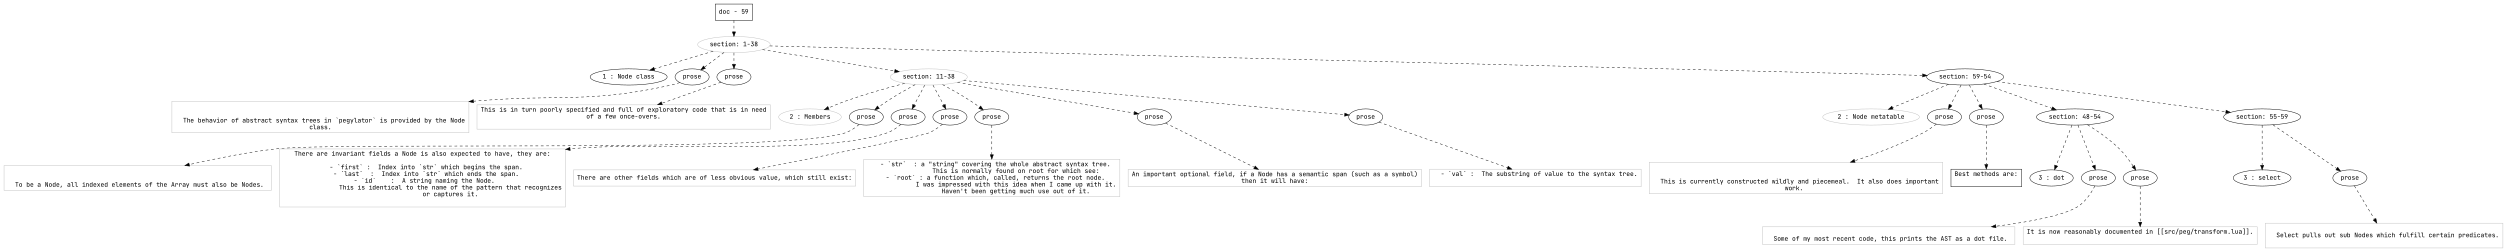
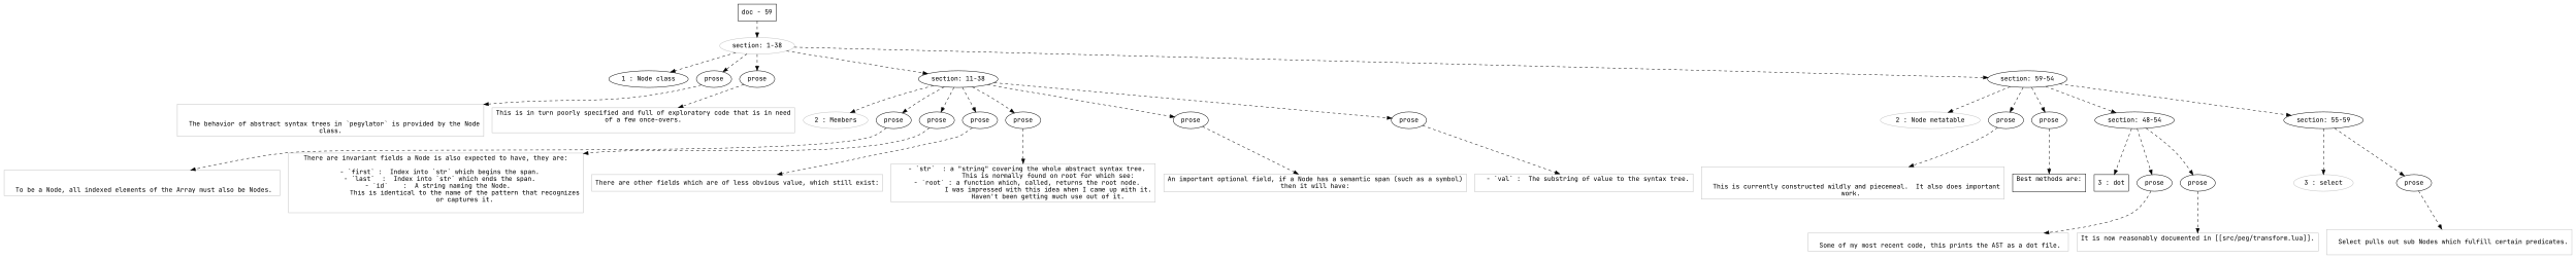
  digraph {
    fontname="JetBrains Mono"
    node [fontname="JetBrains Mono"]
    edge [fontname="JetBrains Mono" style=dashed]
    n1 [color=Gray label="section: 1-38"]
    n2 [label="1 : Node class"]
    n3 [label=prose]
    n4 [label=prose]
-   n5 [label="section: 11-38" color=Gray]
+   n5 [label="section: 11-38"]
    n6 [label="section: 59-54"]
    n7 [color=Gray label="2 : Members"]
    n8 [label=prose]
    n9 [label=prose]
    n10 [label=prose]
    n11 [label=prose]
    n12 [label=prose]
    n13 [label=prose]
    n14 [color=Gray label="2 : Node metatable"]
    n15 [label=prose]
    n16 [label=prose]
    n17 [label="section: 48-54"]
    n18 [label="section: 55-59"]
-   n19 [label="3 : dot"]
+   n19 [label="3 : dot" shape=box]
    n20 [label=prose]
    n21 [label=prose]
-   n22 [label="3 : select"]
+   n22 [label="3 : select" color=Gray]
    n23 [label=prose]
    n24 [color=Gray label="\n\n  The behavior of abstract syntax trees in `pegylator` is provided by the Node\nclass.\n" shape=rectangle]
    n25 [color=Gray label="This is in turn poorly specified and full of exploratory code that is in need\nof a few once-overs.\n\n" shape=rectangle]
    n26 [color=Gray label="\n\n  To be a Node, all indexed elements of the Array must also be Nodes. \n" shape=rectangle]
    n27 [color=Gray label="There are invariant fields a Node is also expected to have, they are:\n \n  - `first` :  Index into `str` which begins the span.\n  - `last`  :  Index into `str` which ends the span.\n  - `id`    :  A string naming the Node. \n               This is identical to the name of the pattern that recognizes\n               or captures it.\n\n" shape=rectangle]
    n28 [color=Gray label="There are other fields which are of less obvious value, which still exist:\n" shape=rectangle]
    n29 [color=Gray label="  - `str`  : a \"string\" covering the whole abstract syntax tree.\n             This is normally found on root for which see:\n  - `root` : a function which, called, returns the root node.\n             I was impressed with this idea when I came up with it.\n             Haven't been getting much use out of it.\n" shape=rectangle]
    n30 [color=Gray label="An important optional field, if a Node has a semantic span (such as a symbol)\nthen it will have:\n" shape=rectangle]
    n31 [color=Gray label="  - `val` :  The substring of value to the syntax tree.\n\n" shape=rectangle]
    n32 [color=Gray label="\n\n  This is currently constructed wildly and piecemeal.  It also does important\nwork. \n" shape=rectangle]
    n33 [color=black label="Best methods are:\n\n" shape=rectangle]
    n34 [color=Gray label="\n  Some of my most recent code, this prints the AST as a dot file. \n" shape=rectangle]
    n35 [color=Gray label="It is now reasonably documented in [[src/peg/transform.lua]].\n\n" shape=rectangle]
    n36 [color=Gray label="\n  Select pulls out sub Nodes which fulfill certain predicates.\n\n" shape=rectangle]
    n37 [label="doc - 59" shape=box]
    subgraph sub_1 {
      rank=same
      n1
    }
    subgraph sub_2 {
      rank=same
      n2
      n3
      n4
      n5
      n6
    }
    subgraph sub_3 {
      rank=same
      n7
      n8
      n9
      n10
      n11
      n12
      n13
    }
    subgraph sub_4 {
      rank=same
      n14
      n15
      n16
      n17
      n18
    }
    subgraph sub_5 {
      rank=same
      n19
      n20
      n21
    }
    subgraph sub_6 {
      rank=same
      n22
      n23
    }
    n1 -> n2
    n1 -> n3
    n1 -> n4
    n1 -> n5
    n1 -> n6
    n3 -> n24
    n4 -> n25
    n5 -> n7
    n5 -> n8
    n5 -> n9
    n5 -> n10
    n5 -> n11
    n5 -> n12
    n5 -> n13
    n6 -> n14
    n6 -> n15
    n6 -> n16
    n6 -> n17
    n6 -> n18
    n8 -> n26
    n9 -> n27
    n10 -> n28
    n11 -> n29
    n12 -> n30
    n13 -> n31
    n15 -> n32
    n16 -> n33
    n17 -> n19
    n17 -> n20
    n17 -> n21
    n18 -> n22
    n18 -> n23
    n20 -> n34
    n21 -> n35
    n23 -> n36
    n37 -> n1
  }
